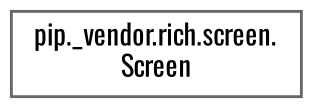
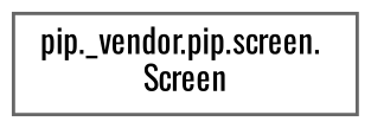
  digraph {
    rankdir=TB
    fontname=Oswald
-   n1 [color=grey40 fillcolor=white fontname=Oswald fontsize=10 height=0.2 label="pip._vendor.rich.screen.\lScreen" shape=box style=filled width=0.4]
+   n1 [color=grey40 fillcolor=white fontname=Oswald fontsize=10 height=0.2 label="pip._vendor.pip.screen.\lScreen" shape=box style=filled width=0.4]
  }
